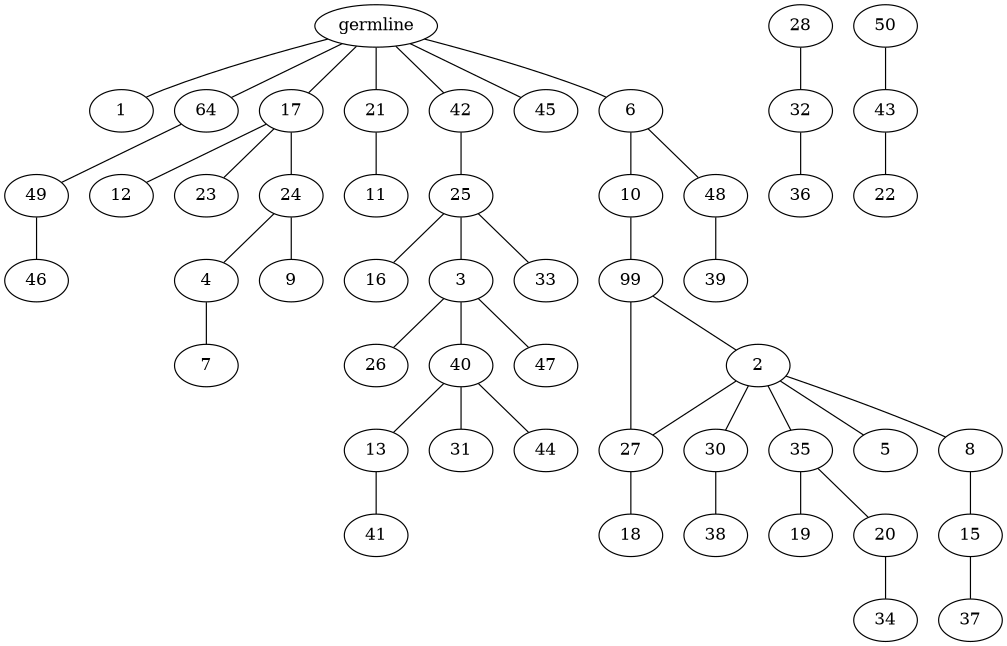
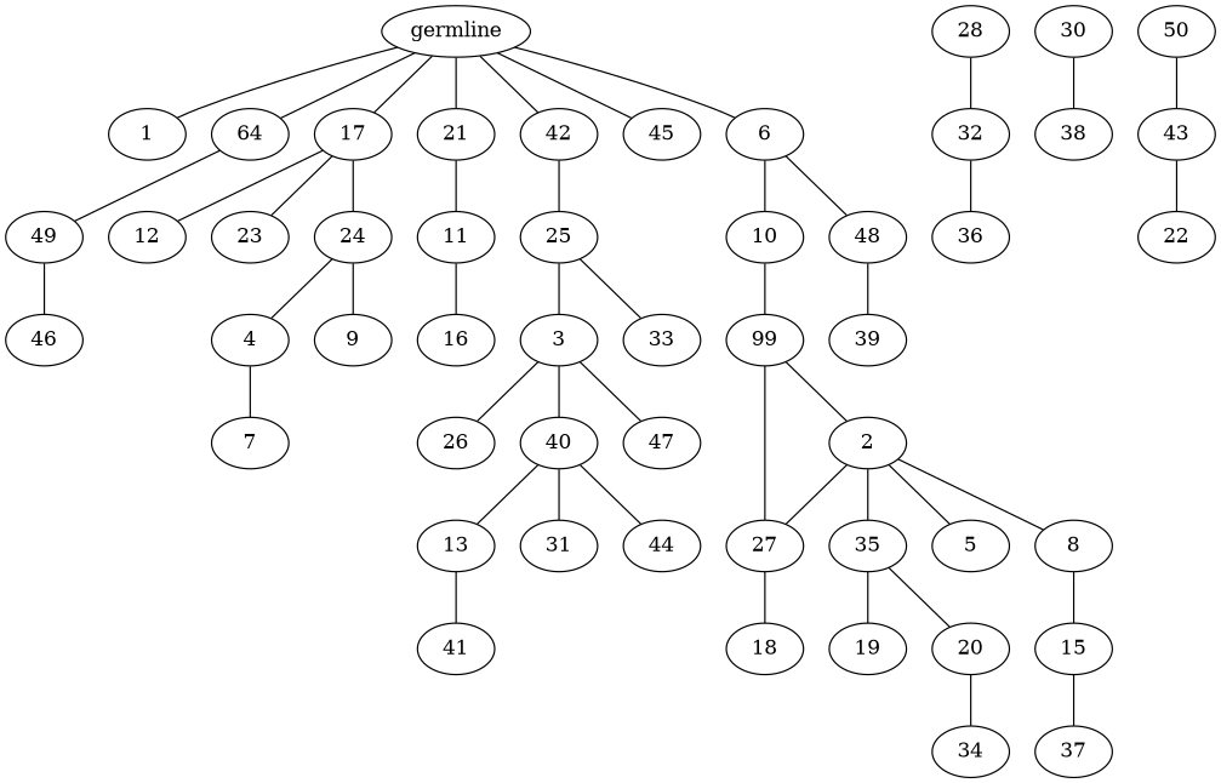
  graph {
    n1 [label=germline]
    n2 [label=1]
    n3 [label=64]
    n4 [label=17]
    n5 [label=21]
    n6 [label=42]
    n7 [label=45]
    n8 [label=6]
    n9 [label=49]
    n10 [label=12]
    n11 [label=23]
    n12 [label=24]
    n13 [label=11]
    n14 [label=28]
    n15 [label=32]
    n16 [label=25]
    n17 [label=10]
    n18 [label=48]
    n19 [label=46]
    n20 [label=4]
    n21 [label=9]
    n22 [label=7]
    n23 [label=16]
    n24 [label=36]
    n25 [label=3]
    n26 [label=33]
    n27 [label=26]
    n28 [label=40]
    n29 [label=47]
    n30 [label=13]
    n31 [label=31]
    n32 [label=44]
    n33 [label=41]
    n34 [label=99]
    n35 [label=39]
    n36 [label=2]
    n37 [label=27]
    n38 [label=30]
    n39 [label=35]
    n40 [label=5]
    n41 [label=8]
    n42 [label=18]
    n43 [label=38]
    n44 [label=19]
    n45 [label=20]
    n46 [label=50]
    n47 [label=43]
    n48 [label=15]
    n49 [label=34]
    n50 [label=22]
    n51 [label=37]
    n1 -- n2
    n1 -- n3
    n1 -- n4
    n1 -- n5
    n1 -- n6
    n1 -- n7
    n1 -- n8
    n3 -- n9
    n4 -- n10
    n4 -- n11
    n4 -- n12
    n5 -- n13
    n6 -- n16
    n8 -- n17
    n8 -- n18
    n9 -- n19
    n12 -- n20
    n12 -- n21
-   n16 -- n23
+   n13 -- n23
    n14 -- n15
    n15 -- n24
    n16 -- n25
    n16 -- n26
    n17 -- n34
    n18 -- n35
    n20 -- n22
    n25 -- n27
    n25 -- n28
    n25 -- n29
    n28 -- n30
    n28 -- n31
    n28 -- n32
    n30 -- n33
    n34 -- n36
    n34 -- n37
    n36 -- n37
-   n36 -- n38
    n36 -- n39
    n36 -- n40
    n36 -- n41
    n37 -- n42
    n38 -- n43
    n39 -- n44
    n39 -- n45
    n41 -- n48
    n45 -- n49
    n46 -- n47
    n47 -- n50
    n48 -- n51
  }
